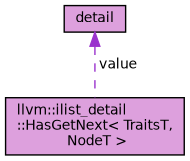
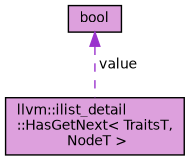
  digraph {
    node [color=black fillcolor=plum fontname=Helvetica fontsize=10 shape=box style=filled]
    n1 [fontcolor=black height=0.2 label="llvm::ilist_detail\l::HasGetNext\< TraitsT,\l NodeT \>" width=0.4]
-   n2 [height=0.2 label=detail width=0.4]
+   n2 [height=0.2 label=bool width=0.4]
    n2 -> n1 [color=darkorchid3 dir=back fontname=Helvetica fontsize=10 label=" value" labelfontname=Helvetica labelfontsize=10 style=dashed]
  }
